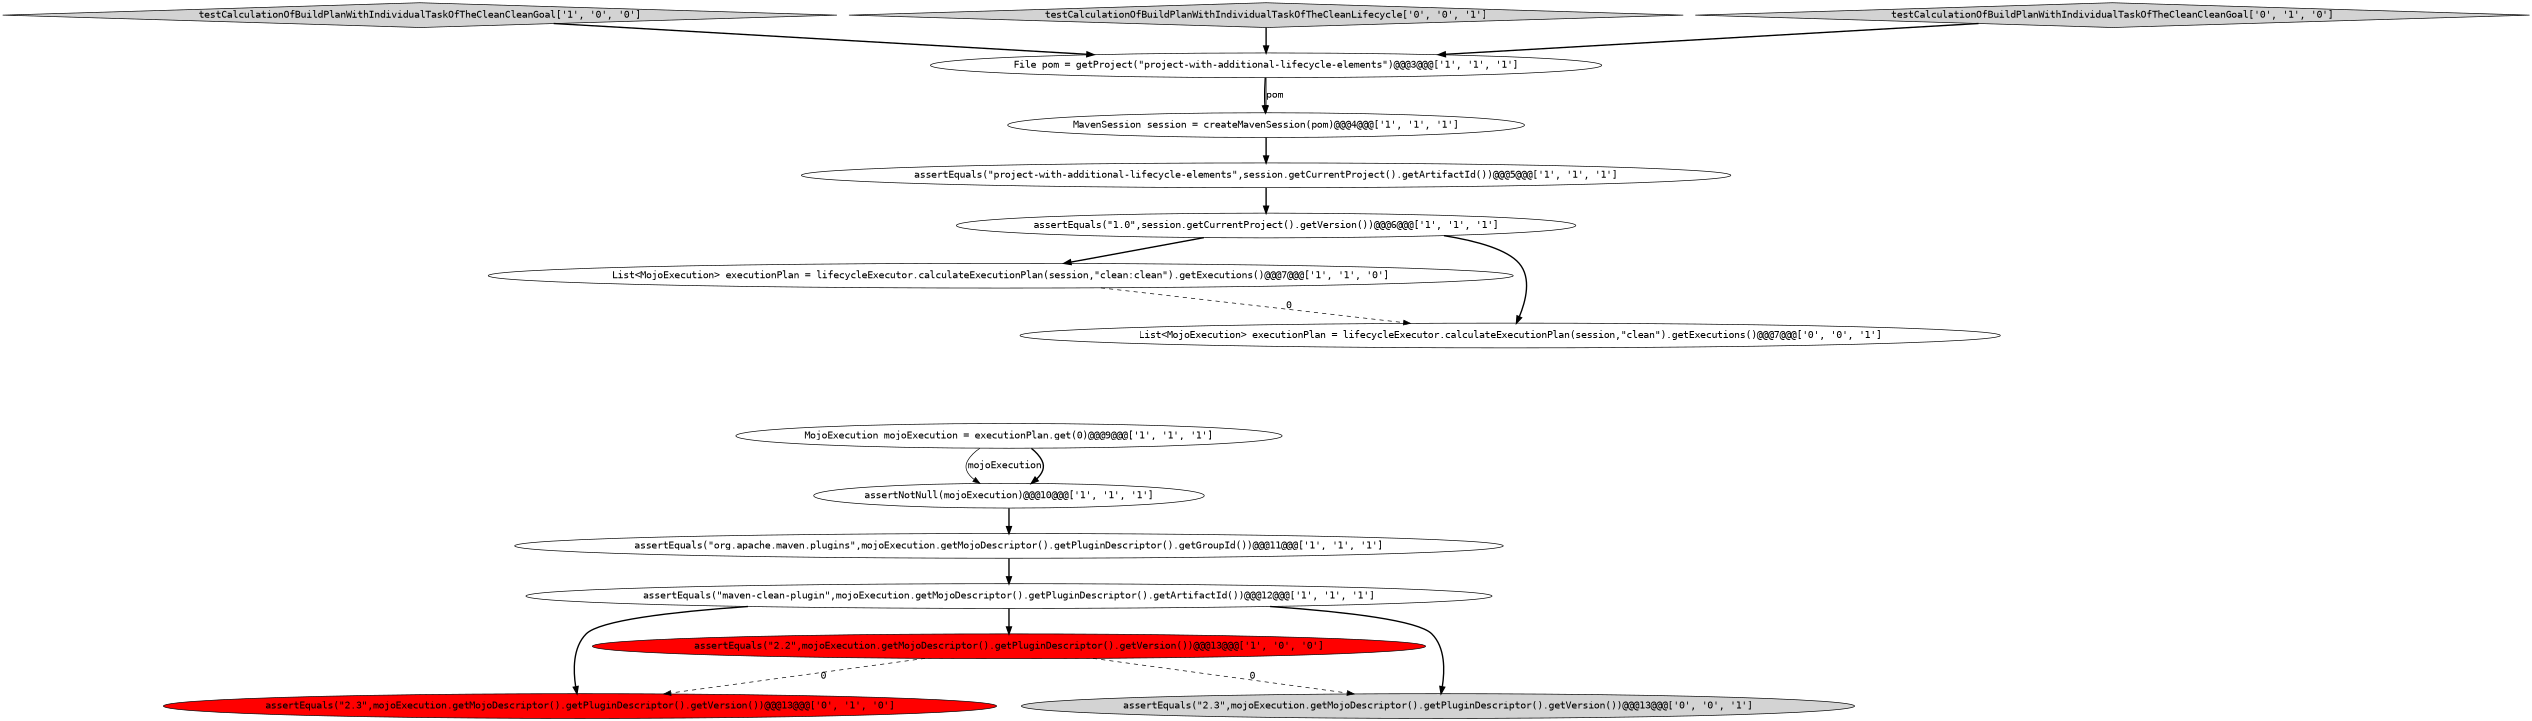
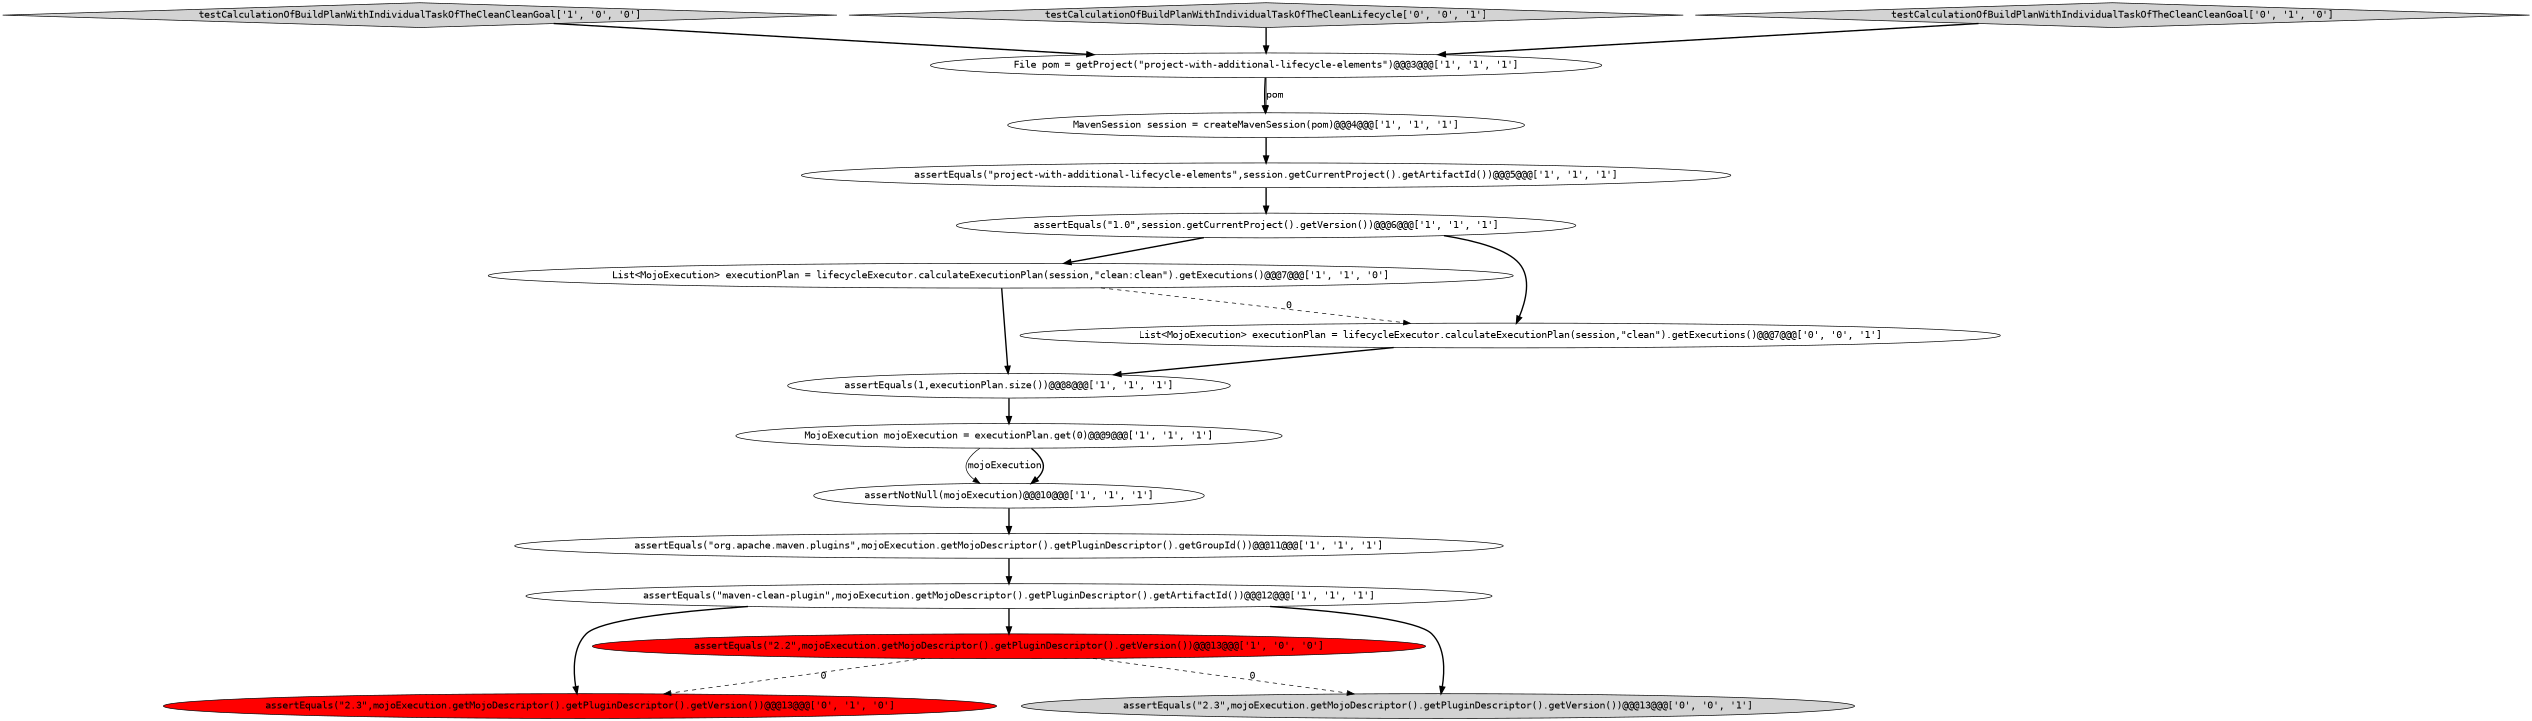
  digraph {
    fontname="DejaVu Sans Mono"
    node [fillcolor=white shape=ellipse style=filled fontname="DejaVu Sans Mono"]
    edge [style=bold fontname="DejaVu Sans Mono"]
    n1 [label="List<MojoExecution> executionPlan = lifecycleExecutor.calculateExecutionPlan(session,\"clean:clean\").getExecutions()@@@7@@@['1', '1', '0']"]
+   n2 [label="assertEquals(1,executionPlan.size())@@@8@@@['1', '1', '1']"]
    n3 [label="List<MojoExecution> executionPlan = lifecycleExecutor.calculateExecutionPlan(session,\"clean\").getExecutions()@@@7@@@['0', '0', '1']"]
    n4 [label="MavenSession session = createMavenSession(pom)@@@4@@@['1', '1', '1']"]
    n5 [label="assertEquals(\"project-with-additional-lifecycle-elements\",session.getCurrentProject().getArtifactId())@@@5@@@['1', '1', '1']"]
    n6 [label="assertEquals(\"1.0\",session.getCurrentProject().getVersion())@@@6@@@['1', '1', '1']"]
    n7 [label="assertNotNull(mojoExecution)@@@10@@@['1', '1', '1']"]
    n8 [label="assertEquals(\"org.apache.maven.plugins\",mojoExecution.getMojoDescriptor().getPluginDescriptor().getGroupId())@@@11@@@['1', '1', '1']"]
    n9 [label="assertEquals(\"maven-clean-plugin\",mojoExecution.getMojoDescriptor().getPluginDescriptor().getArtifactId())@@@12@@@['1', '1', '1']"]
    n10 [fillcolor=red label="assertEquals(\"2.2\",mojoExecution.getMojoDescriptor().getPluginDescriptor().getVersion())@@@13@@@['1', '0', '0']"]
    n11 [fillcolor=red label="assertEquals(\"2.3\",mojoExecution.getMojoDescriptor().getPluginDescriptor().getVersion())@@@13@@@['0', '1', '0']"]
    n12 [fillcolor=lightgray label="assertEquals(\"2.3\",mojoExecution.getMojoDescriptor().getPluginDescriptor().getVersion())@@@13@@@['0', '0', '1']"]
    n13 [label="MojoExecution mojoExecution = executionPlan.get(0)@@@9@@@['1', '1', '1']"]
    n14 [fillcolor=lightgray label="testCalculationOfBuildPlanWithIndividualTaskOfTheCleanCleanGoal['1', '0', '0']" shape=diamond]
    n15 [label="File pom = getProject(\"project-with-additional-lifecycle-elements\")@@@3@@@['1', '1', '1']"]
    n16 [fillcolor=lightgray label="testCalculationOfBuildPlanWithIndividualTaskOfTheCleanLifecycle['0', '0', '1']" shape=diamond]
    n17 [fillcolor=lightgray label="testCalculationOfBuildPlanWithIndividualTaskOfTheCleanCleanGoal['0', '1', '0']" shape=diamond]
+   n1 -> n2
    n1 -> n3 [label=0 style=dashed]
+   n2 -> n13
+   n3 -> n2
    n4 -> n5
    n5 -> n6
    n6 -> n1
    n6 -> n3
    n7 -> n8
    n8 -> n9
    n9 -> n10
    n9 -> n11
    n9 -> n12
    n10 -> n11 [label=0 style=dashed]
    n10 -> n12 [label=0 style=dashed]
    n13 -> n7 [label=mojoExecution style=solid]
    n13 -> n7
    n14 -> n15
    n15 -> n4
    n15 -> n4 [label=pom style=solid]
    n16 -> n15
    n17 -> n15
  }
